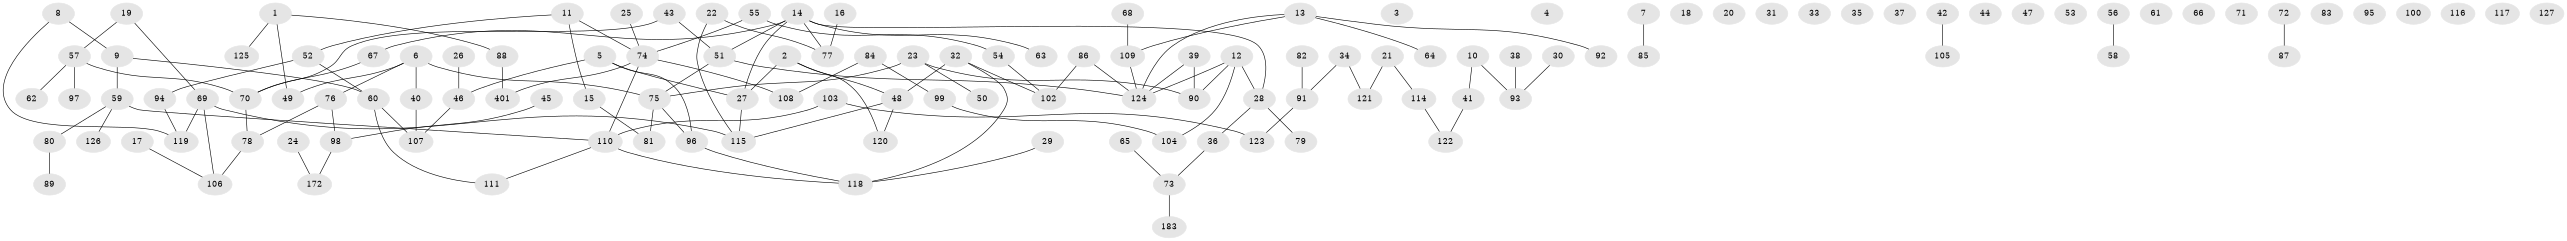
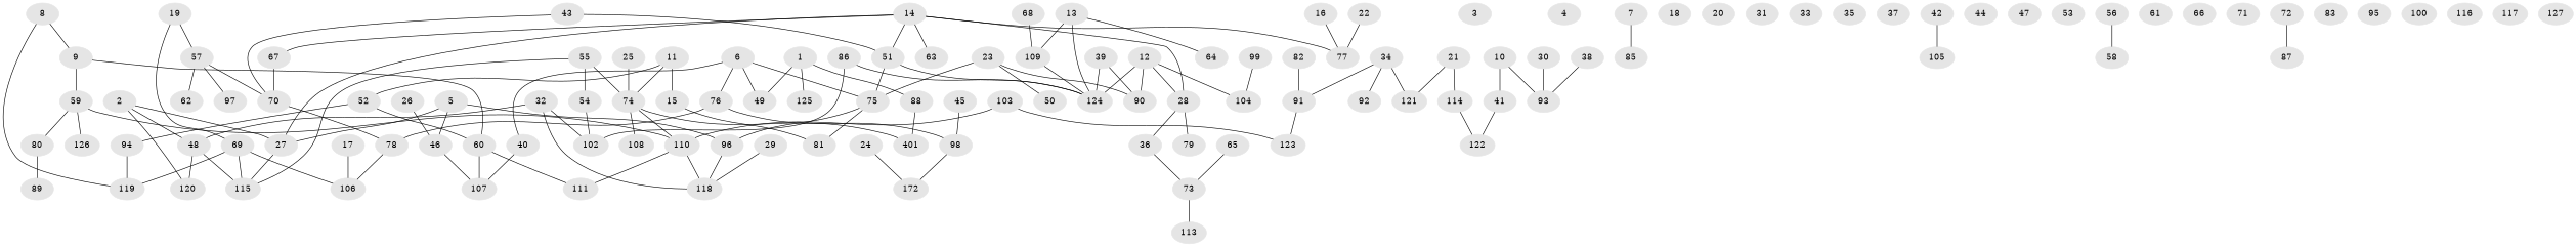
  graph {
    node [color=gray90 style=filled]
    1
    49
    88
    125
    n5 [label=401]
    2
    27
    48
    120
    115
    3
    4
    5
    46
    96
    107
    118
    6
    40
    75
    76
    81
    98
    78
    7
    85
    8
    9
    119
    59
    60
    80
    110
    126
    111
    10
    41
    93
    122
    11
    15
    52
    74
    94
    108
    12
    28
    90
    104
    124
    36
    79
    13
    64
    92
    109
    14
    51
    63
    67
    77
    70
    16
    17
    106
    18
    19
    57
    69
    62
    97
    20
    21
    114
    121
    22
    23
    50
    n79 [label=172]
    24
    25
    26
    73
    29
    30
    31
    32
    102
    33
    34
    91
    123
    35
-   113 [label=183]
+   113
    37
    38
    39
    42
    105
    43
    44
    45
    47
    53
    54
    55
    56
    58
    89
    61
    65
    66
    68
    71
    72
    87
    82
    83
-   84
    99
    86
    95
    100
    103
    116
    117
    127
    1 -- 49
    1 -- 88
    1 -- 125
    88 -- n5
    2 -- 27
    2 -- 48
    2 -- 120
    27 -- 115
    48 -- 120
    48 -- 115
    5 -- 27
    5 -- 46
    5 -- 96
    46 -- 107
    96 -- 118
    6 -- 49
    6 -- 40
    6 -- 75
    6 -- 76
    40 -- 107
    75 -- 96
    75 -- 81
    76 -- 98
    76 -- 78
    98 -- n79
    78 -- 106
    7 -- 85
    8 -- 9
    8 -- 119
    9 -- 59
    9 -- 60
    59 -- 80
    59 -- 110
    59 -- 126
    60 -- 107
    60 -- 111
    80 -- 89
    110 -- 118
    110 -- 111
    10 -- 41
    10 -- 93
    41 -- 122
    11 -- 15
    11 -- 52
    11 -- 74
    15 -- 81
    52 -- 60
    52 -- 94
    74 -- n5
    74 -- 110
    74 -- 108
    94 -- 119
    12 -- 28
    12 -- 90
    12 -- 104
    12 -- 124
    28 -- 36
    28 -- 79
    36 -- 73
    13 -- 124
    13 -- 64
-   13 -- 92
+   34 -- 92
    13 -- 109
    109 -- 124
    14 -- 27
    14 -- 28
    14 -- 51
    14 -- 63
    14 -- 67
    14 -- 77
    51 -- 75
    51 -- 124
    67 -- 70
    70 -- 78
    16 -- 77
    17 -- 106
    19 -- 57
    19 -- 69
    57 -- 70
    57 -- 62
    57 -- 97
    69 -- 115
    69 -- 119
    69 -- 106
    21 -- 114
    21 -- 121
    114 -- 122
-   22 -- 115
+   55 -- 115
    22 -- 77
    23 -- 75
    23 -- 90
    23 -- 50
    24 -- n79
    25 -- 74
    26 -- 46
    73 -- 113
    29 -- 118
    30 -- 93
    32 -- 48
    32 -- 118
    32 -- 102
    34 -- 121
    34 -- 91
    91 -- 123
    38 -- 93
    39 -- 90
    39 -- 124
    42 -- 105
    43 -- 51
    43 -- 70
    45 -- 98
    54 -- 102
    55 -- 74
    55 -- 54
    56 -- 58
    65 -- 73
    68 -- 109
    72 -- 87
    82 -- 91
-   84 -- 108
-   84 -- 99
    99 -- 104
    86 -- 124
    86 -- 102
    103 -- 110
    103 -- 123
  }
